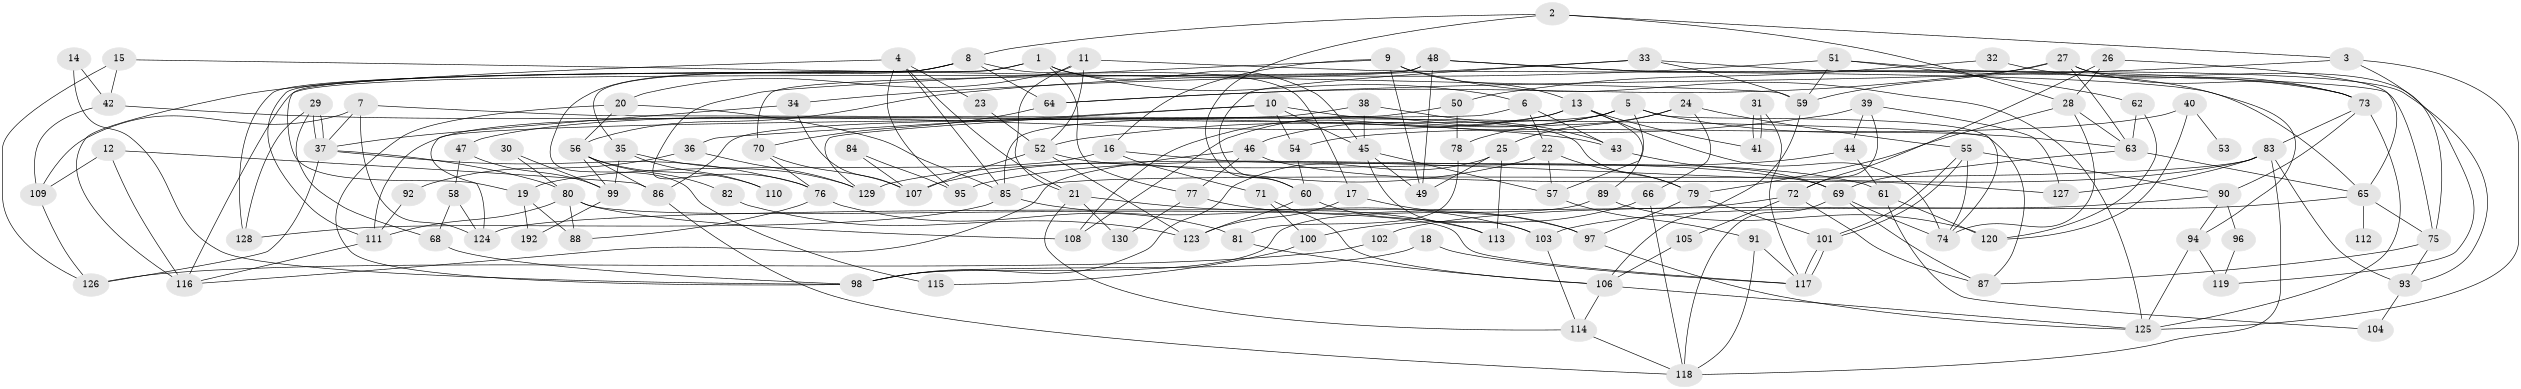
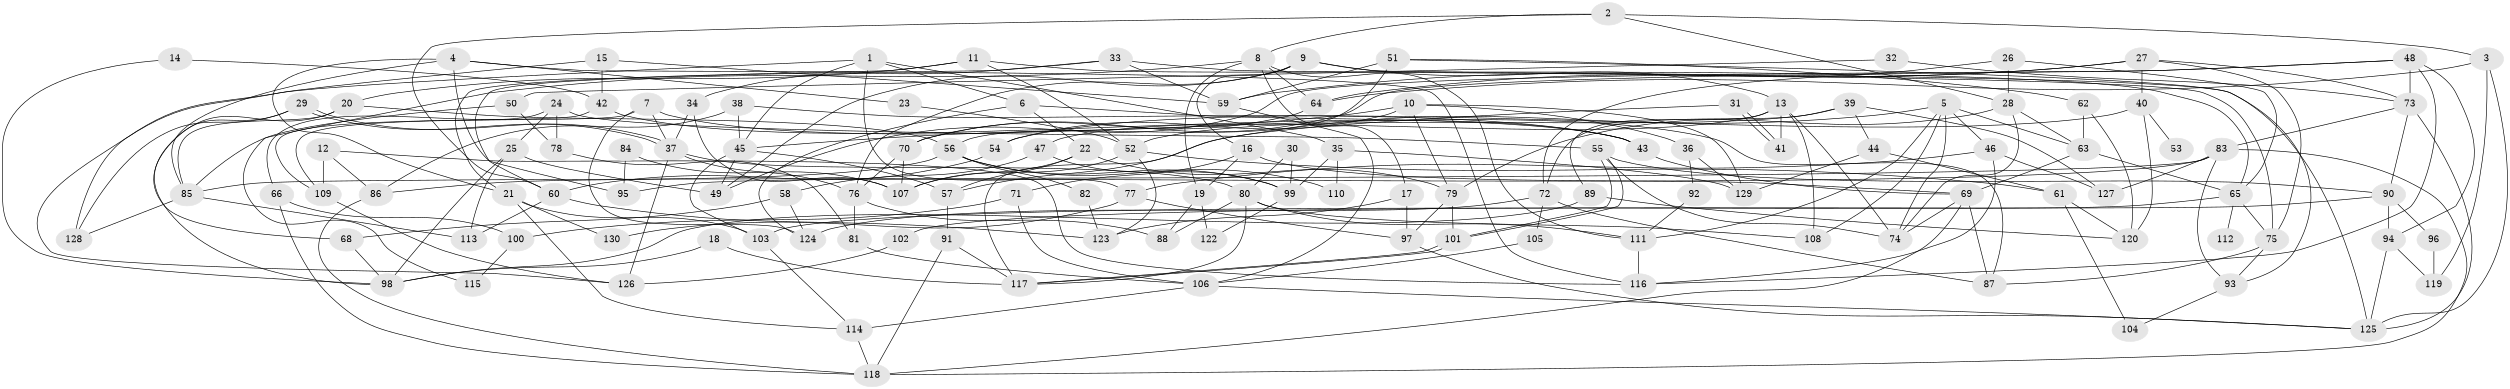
  graph {
    node [color=gray90 style=filled]
    1
    6
    35
    45
    77
    128
    22
    43
    124
    129
    99
    110
    57
    49
    103
    97
    130
    2
    3
    8
    28
    60
    64
    119
    125
    111
    17
    19
    115
    63
    74
    79
    123
    113
    70
    4
    21
    23
    85
    95
    116
    114
    52
    5
    46
    108
    127
    91
    65
    69
    107
    7
    37
    87
    109
    76
    126
    80
    88
-   122 [label=192]
+   122
    9
    13
    16
    41
    47
    89
    71
    81
    10
    36
    54
    92
    101
    11
    20
    98
    56
    61
    75
    112
    12
    86
    118
    58
    120
    14
    42
    15
    59
    106
    100
    18
    117
    82
    24
    25
    55
    66
    78
    90
    26
    72
    105
    27
    40
    73
    53
    83
    93
    29
    68
    30
    31
    32
    50
    33
    34
    38
    39
    44
    104
    48
    94
    51
    62
    96
    102
    84
    1 -- 6
    1 -- 35
    1 -- 45
    1 -- 77
    1 -- 128
    6 -- 22
    6 -- 43
    6 -- 124
    35 -- 129
    35 -- 99
    35 -- 110
    45 -- 57
    45 -- 49
    45 -- 103
    77 -- 97
    77 -- 130
    22 -- 57
    22 -- 79
    22 -- 107
    43 -- 69
    99 -- 122
    57 -- 91
    103 -- 114
    97 -- 125
    2 -- 3
    2 -- 8
    2 -- 28
    2 -- 60
    3 -- 64
    3 -- 119
    3 -- 125
    8 -- 64
    8 -- 111
    8 -- 17
    8 -- 19
    8 -- 115
    28 -- 63
    28 -- 74
    28 -- 79
    60 -- 123
    60 -- 113
    64 -- 70
    111 -- 116
    17 -- 97
    17 -- 123
    19 -- 88
    19 -- 122
    63 -- 65
    63 -- 69
    79 -- 97
    79 -- 101
    70 -- 107
    70 -- 76
    4 -- 21
    4 -- 23
    4 -- 85
    4 -- 95
    4 -- 116
    21 -- 103
    21 -- 130
    21 -- 114
    23 -- 52
    85 -- 128
    85 -- 113
    114 -- 118
    52 -- 123
    52 -- 107
    52 -- 61
    5 -- 57
    5 -- 111
    5 -- 63
    5 -- 74
    5 -- 46
    5 -- 108
    46 -- 77
    46 -- 116
    46 -- 127
    91 -- 118
    91 -- 117
    65 -- 103
    65 -- 75
    65 -- 112
    69 -- 74
    69 -- 87
    69 -- 118
    7 -- 124
    7 -- 37
    7 -- 87
    7 -- 109
    37 -- 76
    37 -- 126
    37 -- 80
    109 -- 126
    76 -- 88
    76 -- 81
    80 -- 111
    80 -- 108
    80 -- 88
    80 -- 117
    9 -- 49
    9 -- 125
    9 -- 76
    9 -- 13
    9 -- 16
    13 -- 74
    13 -- 108
    13 -- 41
    13 -- 47
    13 -- 89
    16 -- 19
    16 -- 69
    16 -- 71
    47 -- 99
    47 -- 58
    89 -- 98
    89 -- 120
    71 -- 106
    71 -- 100
    81 -- 106
    10 -- 45
    10 -- 129
    10 -- 79
    10 -- 36
    10 -- 54
    36 -- 129
    36 -- 92
    54 -- 60
    92 -- 111
    101 -- 117
    101 -- 117
    11 -- 21
    11 -- 52
    11 -- 65
    11 -- 20
    20 -- 85
    20 -- 98
    20 -- 56
    56 -- 99
    56 -- 110
    56 -- 86
    56 -- 82
    61 -- 120
    61 -- 104
    75 -- 87
    75 -- 93
    12 -- 116
    12 -- 109
    12 -- 86
    86 -- 118
    58 -- 124
    58 -- 68
    14 -- 98
    14 -- 42
    42 -- 43
    42 -- 109
    15 -- 126
    15 -- 42
    15 -- 59
    59 -- 106
    106 -- 125
    106 -- 114
    100 -- 115
    18 -- 98
    18 -- 117
    82 -- 123
    24 -- 25
    24 -- 55
    24 -- 66
    24 -- 78
    25 -- 49
    25 -- 113
    25 -- 98
    55 -- 74
    55 -- 101
    55 -- 101
    55 -- 90
    66 -- 118
    66 -- 100
    78 -- 81
    90 -- 94
    90 -- 96
    90 -- 102
    26 -- 28
    26 -- 65
    26 -- 72
    72 -- 124
    72 -- 87
    72 -- 105
    105 -- 106
    27 -- 64
    27 -- 75
    27 -- 59
-   27 -- 63
+   27 -- 40
    27 -- 73
    40 -- 54
    40 -- 120
    40 -- 53
    73 -- 125
    73 -- 90
    73 -- 83
    83 -- 85
    83 -- 95
    83 -- 127
    83 -- 118
    83 -- 93
    93 -- 104
    29 -- 128
    29 -- 37
    29 -- 37
    29 -- 68
    68 -- 98
    30 -- 99
    30 -- 80
    31 -- 41
    31 -- 41
    31 -- 117
    32 -- 73
    32 -- 50
    50 -- 85
    50 -- 78
    33 -- 60
    33 -- 75
    33 -- 59
    33 -- 34
    34 -- 107
    34 -- 37
    38 -- 45
    38 -- 43
    38 -- 86
    39 -- 52
    39 -- 127
    39 -- 72
    39 -- 44
    44 -- 129
    44 -- 61
    48 -- 49
    48 -- 70
    48 -- 116
    48 -- 73
    48 -- 94
    94 -- 119
    94 -- 125
    51 -- 56
    51 -- 59
    51 -- 93
    51 -- 62
    62 -- 63
    62 -- 120
    96 -- 119
    102 -- 126
    84 -- 95
    84 -- 107
  }
